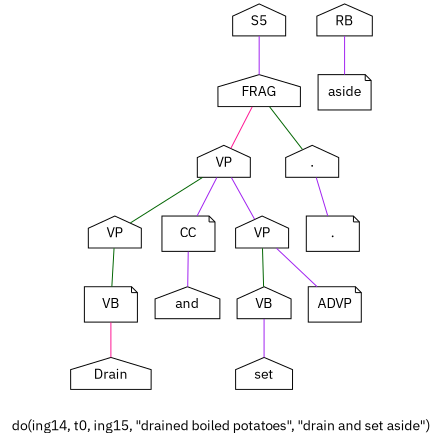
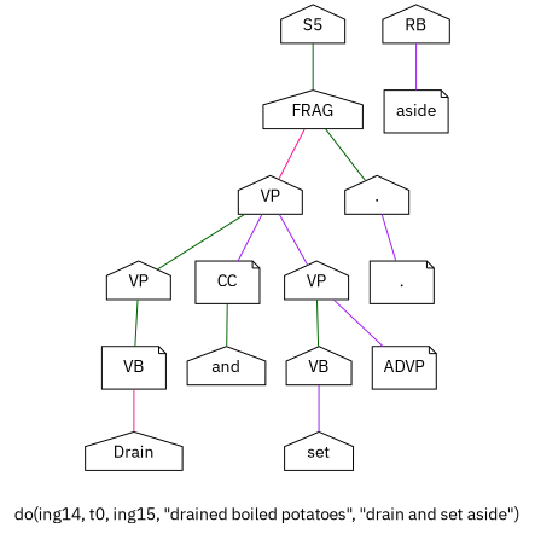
  graph {
    fontname="IBM Plex Sans"
    label="do(ing14, t0, ing15, \"drained boiled potatoes\", \"drain and set aside\")"
    node [fontname="IBM Plex Sans" shape=house]
    edge [color=purple fontname="IBM Plex Sans"]
    n1 [label=S5]
    n2 [label=FRAG]
    n3 [label=VP]
    n4 [label="."]
    n5 [label=VP]
    n6 [label=CC shape=note]
    n7 [label=VP]
    n8 [label="." shape=note]
    n9 [label=VB shape=note]
    n10 [label=and]
    n11 [label=VB]
    n12 [label=ADVP shape=note]
    n13 [label=Drain]
    n14 [label=set]
    n15 [label=RB]
    n16 [label=aside shape=note]
-   n1 -- n2
+   n1 -- n2 [color=darkgreen]
    n2 -- n3 [color=deeppink]
    n2 -- n4 [color=darkgreen]
    n3 -- n5 [color=darkgreen]
    n3 -- n6
    n3 -- n7
    n4 -- n8
    n5 -- n9 [color=darkgreen]
-   n6 -- n10
+   n6 -- n10 [color=darkgreen]
    n7 -- n11 [color=darkgreen]
    n7 -- n12
    n9 -- n13 [color=deeppink]
    n11 -- n14
    n15 -- n16
  }
